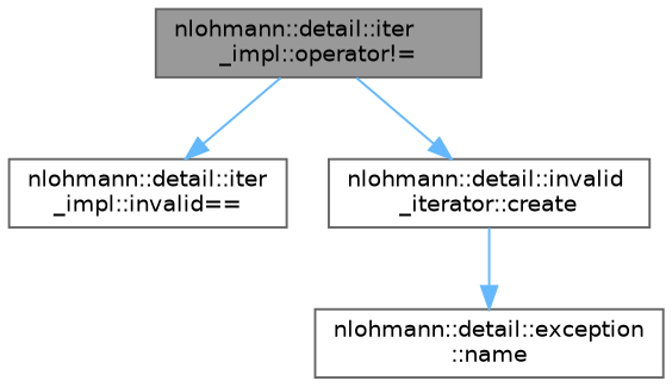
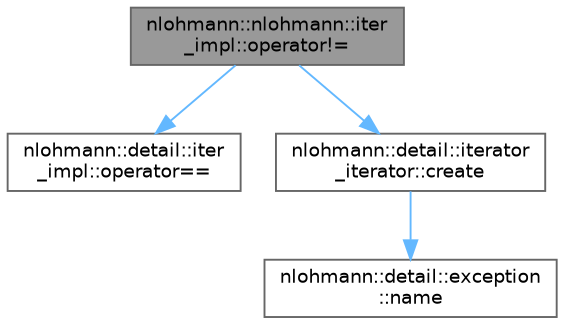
  digraph {
    rankdir=TB
    node [color=grey40 fillcolor=white fontname=Helvetica fontsize=10 shape=box style=filled]
    edge [color=steelblue1 fontname=Helvetica fontsize=10 labelfontname=Helvetica labelfontsize=10 style=solid]
-   n1 [color=gray40 fillcolor=grey60 fontcolor=black height=0.2 label="nlohmann::detail::iter\l_impl::operator!=" width=0.4]
-   n2 [height=0.2 label="nlohmann::detail::iter\l_impl::invalid==" width=0.4]
-   n3 [height=0.2 label="nlohmann::detail::invalid\l_iterator::create" width=0.4]
+   n1 [color=gray40 fillcolor=grey60 fontcolor=black height=0.2 label="nlohmann::nlohmann::iter\l_impl::operator!=" width=0.4]
+   n2 [height=0.2 label="nlohmann::detail::iter\l_impl::operator==" width=0.4]
+   n3 [height=0.2 label="nlohmann::detail::iterator\l_iterator::create" width=0.4]
    n4 [height=0.2 label="nlohmann::detail::exception\l::name" width=0.4]
    n1 -> n2
    n1 -> n3
    n3 -> n4
  }
